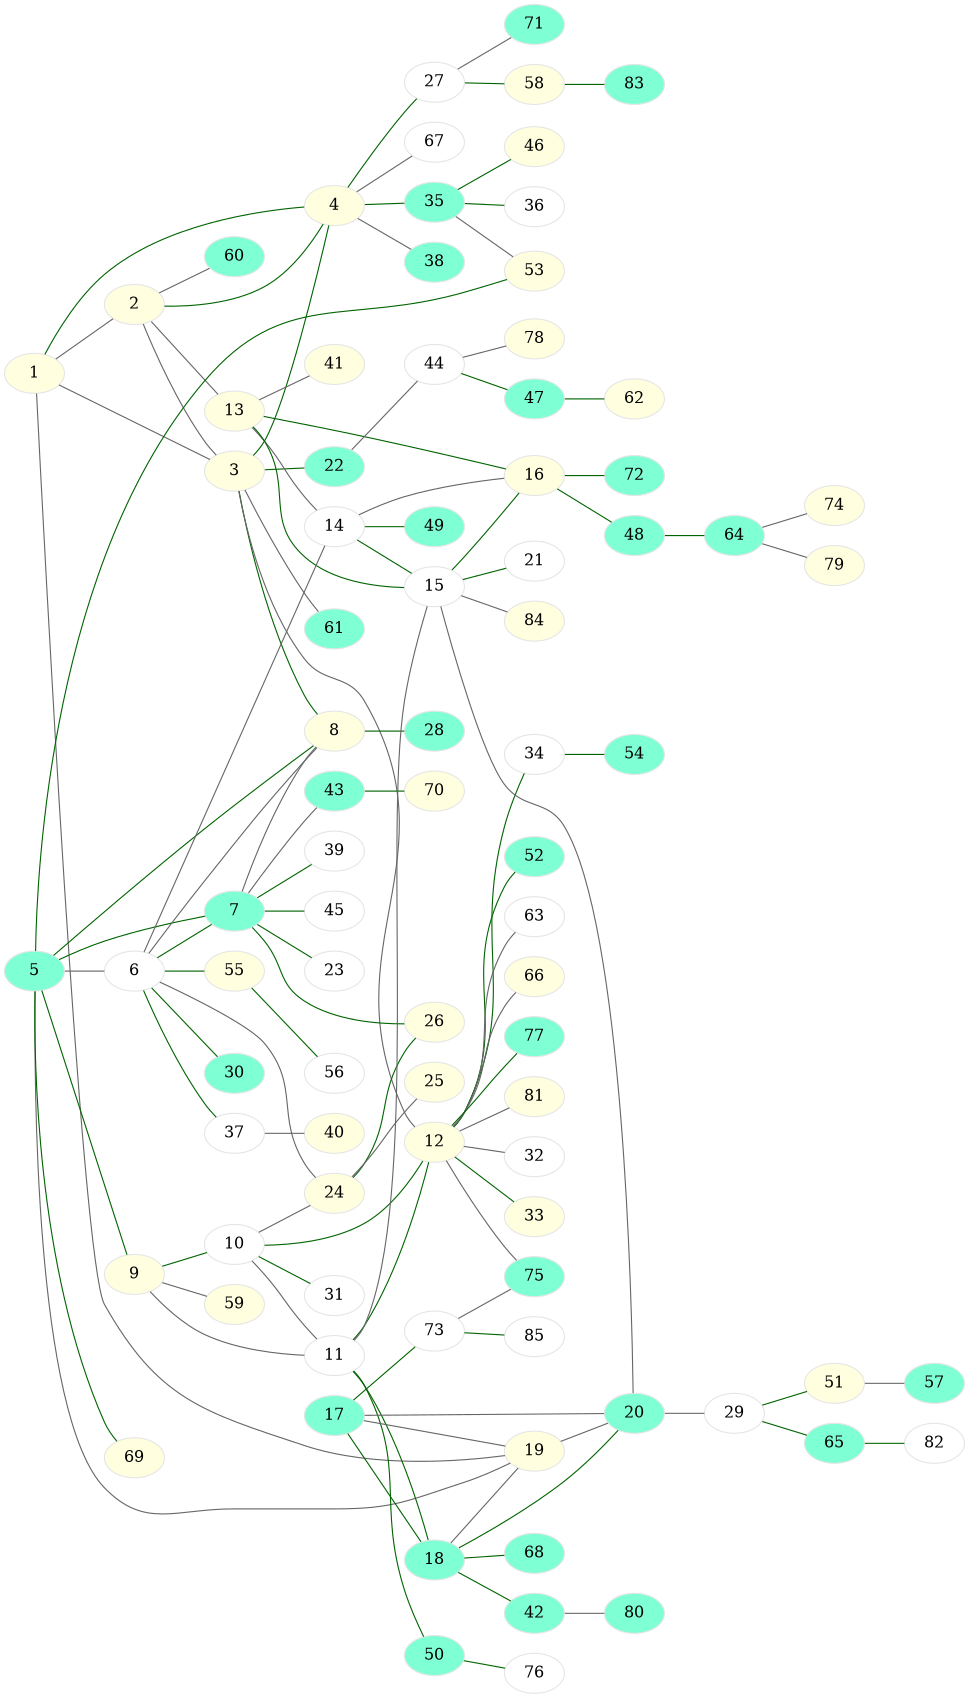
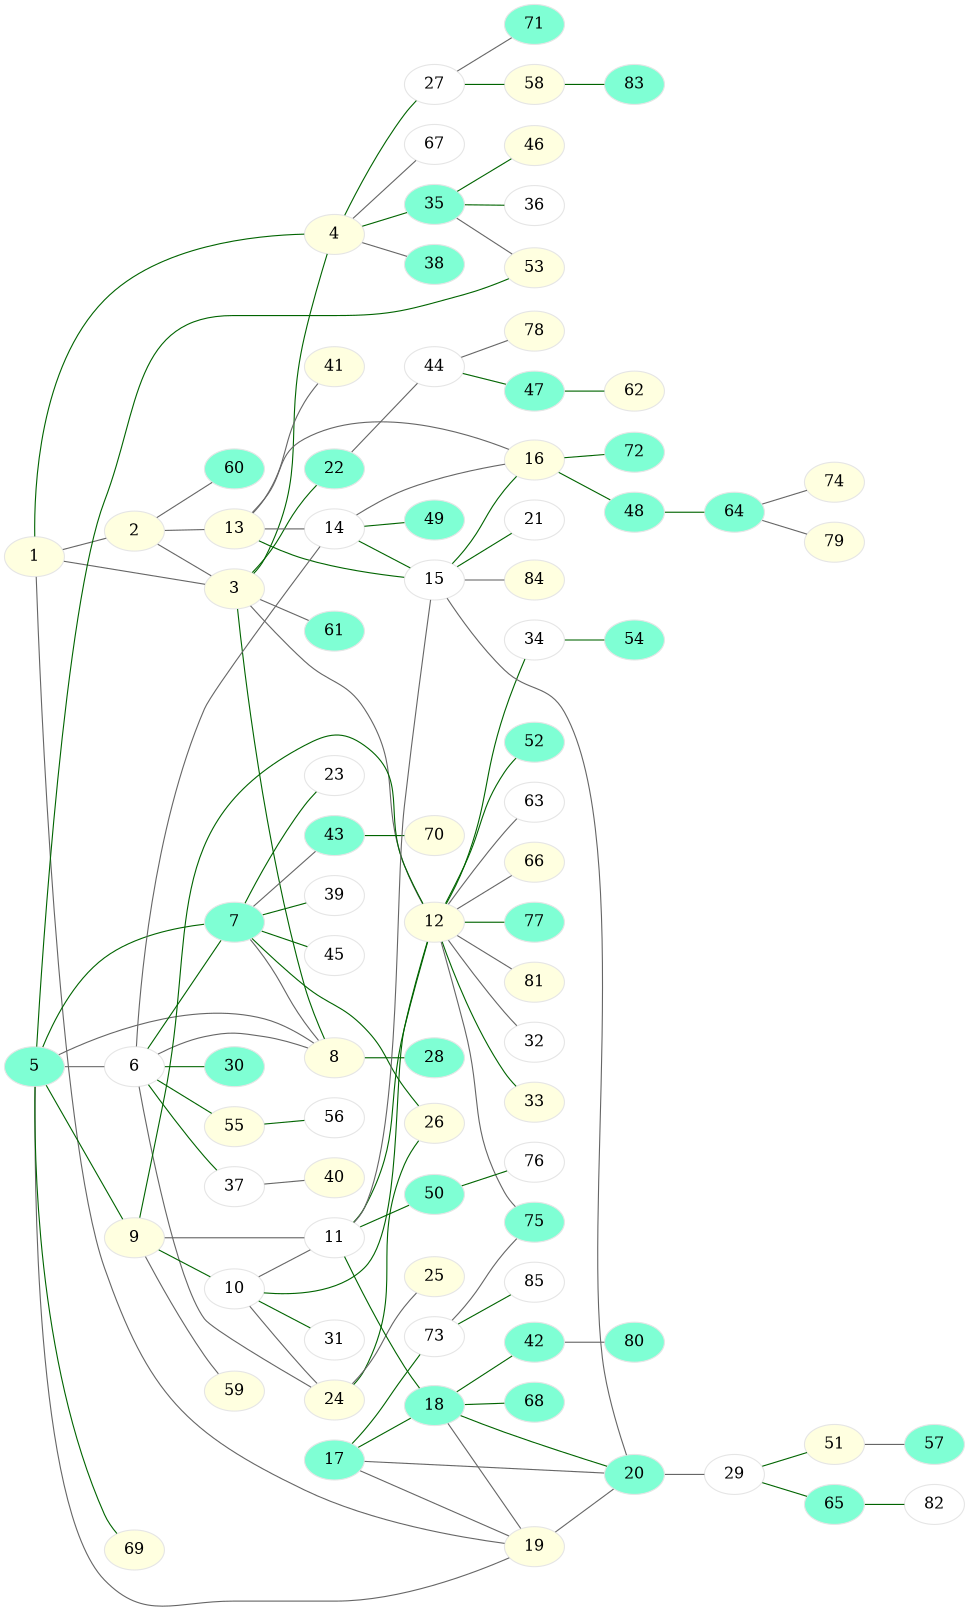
  graph {
    rankdir=LR
    node [color=gray90 fillcolor=lightyellow style=filled]
    edge [color=darkgreen]
    1
    2
    3
    4
    19
    13
    60 [fillcolor=aquamarine]
    8
    12
    22 [fillcolor=aquamarine]
    61 [fillcolor=aquamarine]
    27 [fillcolor=white]
    35 [fillcolor=aquamarine]
    38 [fillcolor=aquamarine]
    67 [fillcolor=white]
    20 [fillcolor=aquamarine]
    14 [fillcolor=white]
    15 [fillcolor=white]
    16
    41
    28 [fillcolor=aquamarine]
    32 [fillcolor=white]
    33
    34 [fillcolor=white]
    52 [fillcolor=aquamarine]
    63 [fillcolor=white]
    66
    75 [fillcolor=aquamarine]
    77 [fillcolor=aquamarine]
    81
    44 [fillcolor=white]
    58
    71 [fillcolor=aquamarine]
    53
    36 [fillcolor=white]
    46
    5 [fillcolor=aquamarine]
    6 [fillcolor=white]
    7 [fillcolor=aquamarine]
    9
    69
    24
    30 [fillcolor=aquamarine]
    37 [fillcolor=white]
    55
    23 [fillcolor=white]
    26
    39 [fillcolor=white]
    43 [fillcolor=aquamarine]
    45 [fillcolor=white]
    10 [fillcolor=white]
    11 [fillcolor=white]
    59
    49 [fillcolor=aquamarine]
    25
    40
    56 [fillcolor=white]
    70
    31 [fillcolor=white]
    18 [fillcolor=aquamarine]
    50 [fillcolor=aquamarine]
    21 [fillcolor=white]
    84
    42 [fillcolor=aquamarine]
    68 [fillcolor=aquamarine]
    76 [fillcolor=white]
    54 [fillcolor=aquamarine]
    48 [fillcolor=aquamarine]
    72 [fillcolor=aquamarine]
    29 [fillcolor=white]
    64 [fillcolor=aquamarine]
    17 [fillcolor=aquamarine]
    73 [fillcolor=white]
    85 [fillcolor=white]
    80 [fillcolor=aquamarine]
    51
    65 [fillcolor=aquamarine]
    47 [fillcolor=aquamarine]
    78
    83 [fillcolor=aquamarine]
    57 [fillcolor=aquamarine]
    82 [fillcolor=white]
    62
    74
    79
    1 -- 2 [color=gray40]
    1 -- 3 [color=gray40]
    1 -- 4
    1 -- 19 [color=gray40]
    2 -- 3 [color=gray40]
-   2 -- 4
    2 -- 13 [color=gray40]
    2 -- 60 [color=gray40]
    3 -- 4
    3 -- 8
    3 -- 12 [color=gray40]
    3 -- 22
    3 -- 61 [color=gray40]
    4 -- 27
    4 -- 35
    4 -- 38 [color=gray40]
    4 -- 67 [color=gray40]
    19 -- 20 [color=gray40]
    13 -- 14 [color=gray40]
    13 -- 15
-   13 -- 16
+   13 -- 16 [color=gray40]
    13 -- 41 [color=gray40]
    8 -- 28
    12 -- 32 [color=gray40]
    12 -- 33
    12 -- 34
    12 -- 52
    12 -- 63 [color=gray40]
    12 -- 66 [color=gray40]
    12 -- 75 [color=gray40]
    12 -- 77
    12 -- 81 [color=gray40]
    22 -- 44 [color=gray40]
    27 -- 58
    27 -- 71 [color=gray40]
    35 -- 53 [color=gray40]
    35 -- 36
    35 -- 46
    20 -- 29 [color=gray40]
    14 -- 15
    14 -- 16 [color=gray40]
    14 -- 49
    15 -- 20 [color=gray40]
    15 -- 16
    15 -- 21
    15 -- 84 [color=gray40]
    16 -- 48
    16 -- 72
    34 -- 54
    44 -- 47
    44 -- 78 [color=gray40]
    58 -- 83
    5 -- 19 [color=gray40]
-   5 -- 8
+   5 -- 8 [color=gray40]
    5 -- 53
    5 -- 6 [color=gray40]
    5 -- 7
    5 -- 9
    5 -- 69
    6 -- 8 [color=gray40]
    6 -- 14 [color=gray40]
    6 -- 7
    6 -- 24 [color=gray40]
    6 -- 30
    6 -- 37
    6 -- 55
    7 -- 8 [color=gray40]
    7 -- 23
    7 -- 26
    7 -- 39
    7 -- 43 [color=gray40]
    7 -- 45
+   9 -- 12
    9 -- 10
    9 -- 11 [color=gray40]
    9 -- 59 [color=gray40]
    24 -- 26
    24 -- 25 [color=gray40]
    37 -- 40 [color=gray40]
    55 -- 56
    43 -- 70
    10 -- 12
    10 -- 24 [color=gray40]
    10 -- 11 [color=gray40]
    10 -- 31
    11 -- 12
    11 -- 15 [color=gray40]
    11 -- 18
    11 -- 50
    18 -- 19 [color=gray40]
    18 -- 20
    18 -- 42
    18 -- 68
    50 -- 76
    42 -- 80 [color=gray40]
    48 -- 64
    29 -- 51
    29 -- 65
    64 -- 74 [color=gray40]
    64 -- 79 [color=gray40]
    17 -- 19 [color=gray40]
    17 -- 20 [color=gray40]
    17 -- 18
    17 -- 73
    73 -- 75 [color=gray40]
    73 -- 85
    51 -- 57 [color=gray40]
    65 -- 82
    47 -- 62
  }
